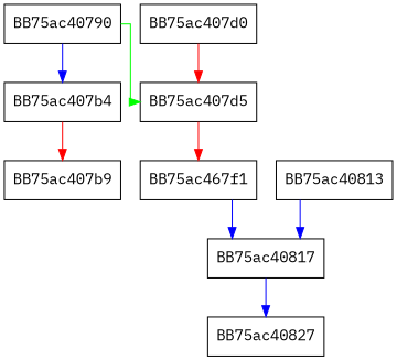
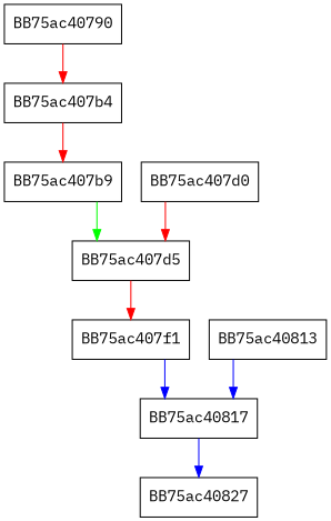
  digraph {
    fontname="IBM Plex Mono"
    splines=ortho
    node [fontname="IBM Plex Mono" shape=box]
    edge [color=red fontname="IBM Plex Mono"]
    BB75ac40790
    BB75ac407b4
    BB75ac407b9
    BB75ac407d5
-   BB75ac407f1 [label=BB75ac467f1]
+   BB75ac407f1
    BB75ac407d0
    BB75ac40813
    BB75ac40817
    BB75ac40827
-   BB75ac40790 -> BB75ac407b4 [color=blue]
+   BB75ac40790 -> BB75ac407b4
    BB75ac407b4 -> BB75ac407b9
-   BB75ac40790 -> BB75ac407d5 [color=green]
+   BB75ac407b9 -> BB75ac407d5 [color=green]
    BB75ac407d5 -> BB75ac407f1
    BB75ac407f1 -> BB75ac40817 [color=blue]
    BB75ac407d0 -> BB75ac407d5
    BB75ac40813 -> BB75ac40817 [color=blue]
    BB75ac40817 -> BB75ac40827 [color=blue]
  }
